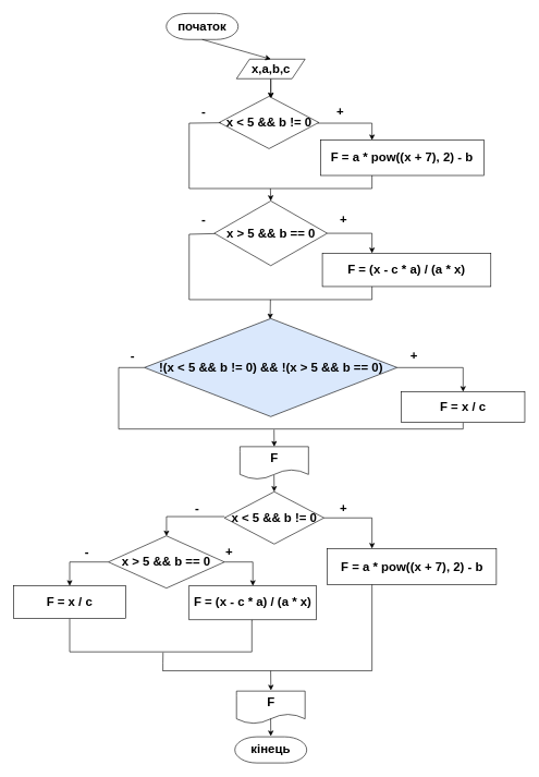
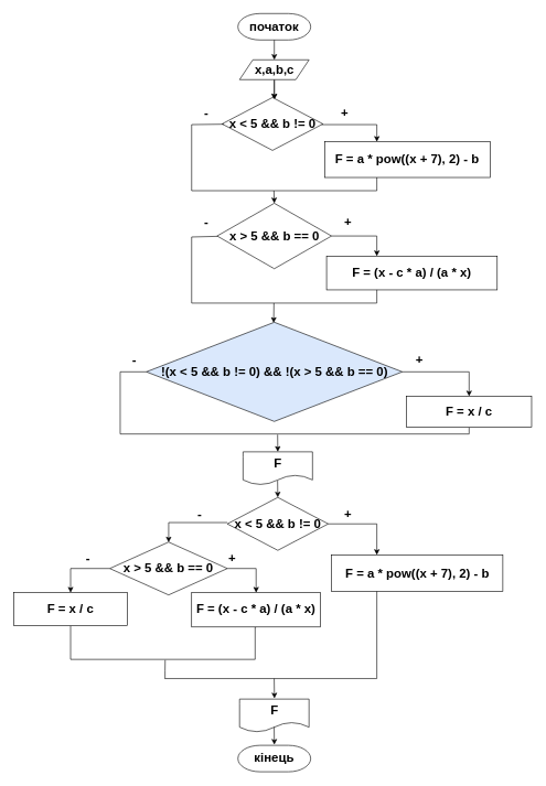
  <mxCell id="0" />
  <mxCell id="1" parent="0" />
  <mxCell id="2" value="" style="edgeStyle=orthogonalEdgeStyle;rounded=0;orthogonalLoop=1;jettySize=auto;html=1;strokeColor=default;fontStyle=1;fontSize=19;" parent="1" edge="1"><mxGeometry relative="1" as="geometry"><mxPoint x="414" y="120" as="sourcePoint" /><mxPoint x="414" y="150" as="targetPoint" /></mxGeometry></mxCell>
- <mxCell id="3" value="&lt;span style=&quot;font-size: 19px;&quot;&gt;початок&lt;/span&gt;" style="strokeWidth=1;html=1;shape=mxgraph.flowchart.terminator;whiteSpace=wrap;fontStyle=1;fontSize=19;" parent="1" vertex="1"><mxGeometry x="254" y="20" width="110" height="40" as="geometry" /></mxCell>
+ <mxCell id="3" value="&lt;span style=&quot;font-size: 19px;&quot;&gt;початок&lt;/span&gt;" style="strokeWidth=1;html=1;shape=mxgraph.flowchart.terminator;whiteSpace=wrap;fontStyle=1;fontSize=19;" parent="1" vertex="1"><mxGeometry x="359" y="20" width="110" height="40" as="geometry" /></mxCell>
  <mxCell id="4" value="" style="edgeStyle=orthogonalEdgeStyle;rounded=0;orthogonalLoop=1;jettySize=auto;html=1;fontStyle=1;fontSize=19;" parent="1" source="5" edge="1"><mxGeometry relative="1" as="geometry"><mxPoint x="414" y="150" as="targetPoint" /></mxGeometry></mxCell>
  <mxCell id="5" value="x,a,b,c" style="shape=parallelogram;perimeter=parallelogramPerimeter;whiteSpace=wrap;html=1;fixedSize=1;fontStyle=1;fontSize=19;" parent="1" vertex="1"><mxGeometry x="361.5" y="90" width="105" height="30" as="geometry" /></mxCell>
  <mxCell id="6" value="x &amp;lt; 5 &amp;amp;&amp;amp; b != 0" style="rhombus;whiteSpace=wrap;html=1;fontStyle=1;fontSize=19;" parent="1" vertex="1"><mxGeometry x="335" y="147" width="152.5" height="80" as="geometry" /></mxCell>
  <mxCell id="7" value="F = a * pow((x + 7), 2) - b" style="whiteSpace=wrap;html=1;fontStyle=1;fontSize=19;" parent="1" vertex="1"><mxGeometry x="490.25" y="214" width="250" height="54" as="geometry" /></mxCell>
  <mxCell id="8" value="" style="edgeStyle=orthogonalEdgeStyle;rounded=0;orthogonalLoop=1;jettySize=auto;html=1;fontStyle=1;fontSize=19;" parent="1" source="6" target="7" edge="1"><mxGeometry relative="1" as="geometry"><mxPoint x="490.25" y="248" as="sourcePoint" /><mxPoint x="569.059" y="308" as="targetPoint" /><Array as="points"><mxPoint x="569" y="188" /></Array></mxGeometry></mxCell>
  <mxCell id="9" value="" style="endArrow=none;html=1;rounded=0;strokeColor=default;fontStyle=1;fontSize=19;" parent="1" edge="1"><mxGeometry width="50" height="50" relative="1" as="geometry"><mxPoint x="289" y="188" as="sourcePoint" /><mxPoint x="337.75" y="187.41" as="targetPoint" /></mxGeometry></mxCell>
  <mxCell id="10" value="" style="endArrow=none;html=1;rounded=0;strokeColor=default;fontStyle=1;fontSize=19;" parent="1" edge="1"><mxGeometry width="50" height="50" relative="1" as="geometry"><mxPoint x="289" y="288" as="sourcePoint" /><mxPoint x="289" y="188" as="targetPoint" /></mxGeometry></mxCell>
  <mxCell id="11" value="" style="endArrow=none;html=1;rounded=0;strokeColor=default;fontStyle=1;fontSize=19;" parent="1" edge="1"><mxGeometry width="50" height="50" relative="1" as="geometry"><mxPoint x="289" y="288" as="sourcePoint" /><mxPoint x="569" y="288" as="targetPoint" /></mxGeometry></mxCell>
  <mxCell id="12" value="" style="endArrow=none;html=1;rounded=0;strokeColor=default;fontStyle=1;fontSize=19;" parent="1" edge="1"><mxGeometry width="50" height="50" relative="1" as="geometry"><mxPoint x="569" y="288" as="sourcePoint" /><mxPoint x="569" y="268" as="targetPoint" /></mxGeometry></mxCell>
  <mxCell id="13" value="" style="endArrow=classic;html=1;rounded=0;strokeColor=default;fontStyle=1;fontSize=19;entryX=0.5;entryY=0;entryDx=0;entryDy=0;" parent="1" target="14" edge="1"><mxGeometry width="50" height="50" relative="1" as="geometry"><mxPoint x="413.41" y="288" as="sourcePoint" /><mxPoint x="413" y="318" as="targetPoint" /></mxGeometry></mxCell>
  <mxCell id="14" value="x &amp;gt; 5 &amp;amp;&amp;amp; b == 0" style="rhombus;whiteSpace=wrap;html=1;fontStyle=1;fontSize=19;" parent="1" vertex="1"><mxGeometry x="327.5" y="307" width="173" height="99" as="geometry" /></mxCell>
  <mxCell id="15" value="F = (x - c * a) / (a * x)" style="whiteSpace=wrap;html=1;fontStyle=1;fontSize=19;" parent="1" vertex="1"><mxGeometry x="493" y="387" width="258" height="51" as="geometry" /></mxCell>
  <mxCell id="16" value="" style="edgeStyle=orthogonalEdgeStyle;rounded=0;orthogonalLoop=1;jettySize=auto;html=1;fontStyle=1;fontSize=19;exitX=1;exitY=0.5;exitDx=0;exitDy=0;" parent="1" source="14" target="15" edge="1"><mxGeometry relative="1" as="geometry"><mxPoint x="490.25" y="418" as="sourcePoint" /><mxPoint x="569.059" y="478" as="targetPoint" /><Array as="points"><mxPoint x="569" y="356" /></Array></mxGeometry></mxCell>
  <mxCell id="17" value="" style="endArrow=none;html=1;rounded=0;strokeColor=default;fontStyle=1;fontSize=19;" parent="1" edge="1"><mxGeometry width="50" height="50" relative="1" as="geometry"><mxPoint x="289" y="358" as="sourcePoint" /><mxPoint x="328" y="357" as="targetPoint" /></mxGeometry></mxCell>
  <mxCell id="18" value="" style="endArrow=none;html=1;rounded=0;strokeColor=default;fontStyle=1;fontSize=19;" parent="1" edge="1"><mxGeometry width="50" height="50" relative="1" as="geometry"><mxPoint x="289" y="458" as="sourcePoint" /><mxPoint x="289" y="358" as="targetPoint" /></mxGeometry></mxCell>
  <mxCell id="19" value="" style="endArrow=none;html=1;rounded=0;strokeColor=default;fontStyle=1;fontSize=19;" parent="1" edge="1"><mxGeometry width="50" height="50" relative="1" as="geometry"><mxPoint x="289" y="458" as="sourcePoint" /><mxPoint x="569" y="458" as="targetPoint" /></mxGeometry></mxCell>
  <mxCell id="20" value="" style="endArrow=none;html=1;rounded=0;strokeColor=default;fontStyle=1;fontSize=19;" parent="1" edge="1"><mxGeometry width="50" height="50" relative="1" as="geometry"><mxPoint x="569" y="458" as="sourcePoint" /><mxPoint x="569" y="438" as="targetPoint" /></mxGeometry></mxCell>
  <mxCell id="21" value="" style="endArrow=classic;html=1;rounded=0;strokeColor=default;fontStyle=1;fontSize=19;" parent="1" edge="1"><mxGeometry width="50" height="50" relative="1" as="geometry"><mxPoint x="413.41" y="458" as="sourcePoint" /><mxPoint x="413" y="488" as="targetPoint" /></mxGeometry></mxCell>
  <mxCell id="22" value="" style="edgeStyle=orthogonalEdgeStyle;rounded=0;orthogonalLoop=1;jettySize=auto;html=1;entryX=0.5;entryY=0;entryDx=0;entryDy=0;" edge="1" parent="1" source="23" target="25"><mxGeometry relative="1" as="geometry" /></mxCell>
  <mxCell id="23" value="!(x &amp;lt; 5 &amp;amp;&amp;amp; b != 0) &amp;amp;&amp;amp; !(x &amp;gt; 5 &amp;amp;&amp;amp; b == 0)" style="rhombus;whiteSpace=wrap;html=1;fontStyle=1;fontSize=19;fillColor=#dae8fc;" parent="1" vertex="1"><mxGeometry x="220.5" y="487" width="387" height="150" as="geometry" /></mxCell>
  <mxCell id="24" value="" style="edgeStyle=orthogonalEdgeStyle;rounded=0;orthogonalLoop=1;jettySize=auto;html=1;entryX=0;entryY=0.5;entryDx=0;entryDy=0;exitX=0.5;exitY=1;exitDx=0;exitDy=0;endArrow=none;endFill=0;" edge="1" parent="1" source="25" target="23"><mxGeometry relative="1" as="geometry"><mxPoint x="708.5" y="719.5" as="targetPoint" /><Array as="points"><mxPoint x="709" y="656" /><mxPoint x="181" y="656" /><mxPoint x="181" y="562" /></Array></mxGeometry></mxCell>
  <mxCell id="25" value="F = x / c" style="whiteSpace=wrap;html=1;fontStyle=1;fontSize=19;" parent="1" vertex="1"><mxGeometry x="614" y="599" width="189" height="47" as="geometry" /></mxCell>
  <mxCell id="26" value="" style="endArrow=classic;html=1;rounded=0;strokeColor=default;exitX=0.5;exitY=1;exitDx=0;exitDy=0;exitPerimeter=0;fontStyle=1;fontSize=19;" parent="1" source="3" edge="1"><mxGeometry width="50" height="50" relative="1" as="geometry"><mxPoint x="413.64" y="70" as="sourcePoint" /><mxPoint x="414" y="90" as="targetPoint" /></mxGeometry></mxCell>
  <mxCell id="27" value="" style="edgeStyle=orthogonalEdgeStyle;rounded=0;orthogonalLoop=1;jettySize=auto;html=1;exitX=0.497;exitY=0.871;exitDx=0;exitDy=0;exitPerimeter=0;entryX=0.5;entryY=0;entryDx=0;entryDy=0;" edge="1" parent="1" source="28" target="29"><mxGeometry relative="1" as="geometry" /></mxCell>
  <mxCell id="28" value="F" style="shape=document;whiteSpace=wrap;html=1;boundedLbl=1;rounded=0;strokeWidth=1;fontStyle=1;fontSize=19;" parent="1" vertex="1"><mxGeometry x="366.75" y="683" width="105" height="50" as="geometry" /></mxCell>
  <mxCell id="29" value="x &amp;lt; 5 &amp;amp;&amp;amp; b != 0" style="rhombus;whiteSpace=wrap;html=1;fontStyle=1;fontSize=19;" parent="1" vertex="1"><mxGeometry x="343" y="752" width="152.5" height="80" as="geometry" /></mxCell>
  <mxCell id="30" value="F = a * pow((x + 7), 2) - b" style="whiteSpace=wrap;html=1;fontStyle=1;fontSize=19;" parent="1" vertex="1"><mxGeometry x="500.5" y="839" width="259" height="55" as="geometry" /></mxCell>
  <mxCell id="31" value="" style="edgeStyle=orthogonalEdgeStyle;rounded=0;orthogonalLoop=1;jettySize=auto;html=1;exitX=1;exitY=0.5;exitDx=0;exitDy=0;fontStyle=1;fontSize=19;" parent="1" source="29" target="30" edge="1"><mxGeometry relative="1" as="geometry"><mxPoint x="490.25" y="918" as="sourcePoint" /><mxPoint x="569.059" y="978" as="targetPoint" /><Array as="points"><mxPoint x="569" y="792" /></Array></mxGeometry></mxCell>
  <mxCell id="32" value="" style="edgeStyle=orthogonalEdgeStyle;rounded=0;orthogonalLoop=1;jettySize=auto;html=1;exitX=1;exitY=0.5;exitDx=0;exitDy=0;entryX=0.5;entryY=0;entryDx=0;entryDy=0;fontStyle=1;fontSize=19;" parent="1" edge="1"><mxGeometry relative="1" as="geometry"><mxPoint x="343" y="790" as="sourcePoint" /><mxPoint x="254.25" y="820" as="targetPoint" /><Array as="points"><mxPoint x="254.25" y="790" /></Array></mxGeometry></mxCell>
  <mxCell id="33" value="" style="edgeStyle=orthogonalEdgeStyle;rounded=0;orthogonalLoop=1;jettySize=auto;html=1;strokeColor=default;fontStyle=1;fontSize=19;exitX=0;exitY=0.5;exitDx=0;exitDy=0;" parent="1" source="35" target="37" edge="1"><mxGeometry relative="1" as="geometry" /></mxCell>
  <mxCell id="34" value="" style="edgeStyle=orthogonalEdgeStyle;rounded=0;orthogonalLoop=1;jettySize=auto;html=1;strokeColor=default;fontStyle=1;fontSize=19;exitX=1;exitY=0.5;exitDx=0;exitDy=0;" parent="1" source="35" target="38" edge="1"><mxGeometry relative="1" as="geometry" /></mxCell>
  <mxCell id="35" value="x &amp;gt; 5 &amp;amp;&amp;amp; b == 0" style="rhombus;whiteSpace=wrap;html=1;fontStyle=1;fontSize=19;" parent="1" vertex="1"><mxGeometry x="165.25" y="819.5" width="177.75" height="80" as="geometry" /></mxCell>
  <mxCell id="36" value="" style="edgeStyle=orthogonalEdgeStyle;rounded=0;orthogonalLoop=1;jettySize=auto;html=1;strokeColor=default;entryX=0.5;entryY=1;entryDx=0;entryDy=0;endArrow=none;endFill=0;fontStyle=1;fontSize=19;exitX=0.5;exitY=1;exitDx=0;exitDy=0;" parent="1" source="37" target="38" edge="1"><mxGeometry relative="1" as="geometry"><Array as="points"><mxPoint x="106" y="997" /><mxPoint x="385" y="997" /><mxPoint x="385" y="948" /></Array></mxGeometry></mxCell>
  <mxCell id="37" value="F = x / c" style="whiteSpace=wrap;html=1;fontStyle=1;fontSize=19;" parent="1" vertex="1"><mxGeometry x="20" y="896" width="172" height="50" as="geometry" /></mxCell>
  <mxCell id="38" value="F = (x - c * a) / (a * x)" style="whiteSpace=wrap;html=1;fontStyle=1;fontSize=19;" parent="1" vertex="1"><mxGeometry x="289" y="896" width="195" height="52" as="geometry" /></mxCell>
  <mxCell id="39" value="" style="endArrow=none;html=1;rounded=0;strokeColor=default;fontStyle=1;fontSize=19;" parent="1" edge="1"><mxGeometry width="50" height="50" relative="1" as="geometry"><mxPoint x="569" y="1026" as="sourcePoint" /><mxPoint x="569" y="894" as="targetPoint" /></mxGeometry></mxCell>
  <mxCell id="40" value="" style="endArrow=none;html=1;rounded=0;strokeColor=default;fontStyle=1;fontSize=19;" parent="1" edge="1"><mxGeometry width="50" height="50" relative="1" as="geometry"><mxPoint x="248.79" y="1026" as="sourcePoint" /><mxPoint x="249" y="998" as="targetPoint" /><Array as="points"><mxPoint x="248.79" y="1014" /></Array></mxGeometry></mxCell>
  <mxCell id="41" value="" style="endArrow=none;html=1;rounded=0;strokeColor=default;fontStyle=1;fontSize=19;" parent="1" edge="1"><mxGeometry width="50" height="50" relative="1" as="geometry"><mxPoint x="248.25" y="1026" as="sourcePoint" /><mxPoint x="569" y="1026" as="targetPoint" /></mxGeometry></mxCell>
  <mxCell id="42" value="" style="endArrow=classic;html=1;rounded=0;strokeColor=default;fontStyle=1;fontSize=19;" parent="1" edge="1"><mxGeometry width="50" height="50" relative="1" as="geometry"><mxPoint x="413.8" y="1026" as="sourcePoint" /><mxPoint x="414.2" y="1056" as="targetPoint" /></mxGeometry></mxCell>
  <mxCell id="43" value="F" style="shape=document;whiteSpace=wrap;html=1;boundedLbl=1;rounded=0;strokeWidth=1;fontStyle=1;fontSize=19;" parent="1" vertex="1"><mxGeometry x="361.5" y="1057" width="105" height="50" as="geometry" /></mxCell>
  <mxCell id="44" value="" style="endArrow=classic;html=1;rounded=0;strokeColor=default;fontStyle=1;fontSize=19;" parent="1" edge="1"><mxGeometry width="50" height="50" relative="1" as="geometry"><mxPoint x="413.79" y="1099" as="sourcePoint" /><mxPoint x="414.04" y="1126" as="targetPoint" /></mxGeometry></mxCell>
  <mxCell id="45" value="кінець" style="strokeWidth=1;html=1;shape=mxgraph.flowchart.terminator;whiteSpace=wrap;fontStyle=1;fontSize=19;" parent="1" vertex="1"><mxGeometry x="359" y="1127" width="110" height="40" as="geometry" /></mxCell>
  <mxCell id="46" value="+" style="text;html=1;align=center;verticalAlign=middle;resizable=0;points=[];autosize=1;strokeColor=none;fillColor=none;fontStyle=1;fontSize=19;" parent="1" vertex="1"><mxGeometry x="505" y="152" width="29" height="35" as="geometry" /></mxCell>
  <mxCell id="47" value="-" style="text;html=1;align=center;verticalAlign=middle;resizable=0;points=[];autosize=1;strokeColor=none;fillColor=none;fontStyle=1;fontSize=19;" parent="1" vertex="1"><mxGeometry x="299" y="152" width="24" height="35" as="geometry" /></mxCell>
  <mxCell id="48" value="+" style="text;html=1;align=center;verticalAlign=middle;resizable=0;points=[];autosize=1;strokeColor=none;fillColor=none;fontStyle=1;fontSize=19;" parent="1" vertex="1"><mxGeometry x="510" y="318" width="29" height="35" as="geometry" /></mxCell>
  <mxCell id="49" value="-" style="text;html=1;align=center;verticalAlign=middle;resizable=0;points=[];autosize=1;strokeColor=none;fillColor=none;fontStyle=1;fontSize=19;" parent="1" vertex="1"><mxGeometry x="299" y="318" width="24" height="35" as="geometry" /></mxCell>
  <mxCell id="50" value="+" style="text;html=1;align=center;verticalAlign=middle;resizable=0;points=[];autosize=1;strokeColor=none;fillColor=none;fontStyle=1;fontSize=19;" parent="1" vertex="1"><mxGeometry x="335" y="827" width="29" height="35" as="geometry" /></mxCell>
  <mxCell id="51" value="-" style="text;html=1;align=center;verticalAlign=middle;resizable=0;points=[];autosize=1;strokeColor=none;fillColor=none;fontStyle=1;fontSize=19;" parent="1" vertex="1"><mxGeometry x="120" y="827" width="24" height="35" as="geometry" /></mxCell>
  <mxCell id="52" value="+" style="text;html=1;align=center;verticalAlign=middle;resizable=0;points=[];autosize=1;strokeColor=none;fillColor=none;fontStyle=1;fontSize=19;" parent="1" vertex="1"><mxGeometry x="510" y="759" width="29" height="35" as="geometry" /></mxCell>
  <mxCell id="53" value="-" style="text;html=1;align=center;verticalAlign=middle;resizable=0;points=[];autosize=1;strokeColor=none;fillColor=none;fontStyle=1;fontSize=19;" parent="1" vertex="1"><mxGeometry x="289" y="759" width="24" height="35" as="geometry" /></mxCell>
  <mxCell id="54" value="" style="endArrow=classic;html=1;rounded=0;entryX=0.5;entryY=0;entryDx=0;entryDy=0;" edge="1" parent="1" target="28"><mxGeometry width="50" height="50" relative="1" as="geometry"><mxPoint x="419" y="657" as="sourcePoint" /><mxPoint x="547" y="578" as="targetPoint" /></mxGeometry></mxCell>
  <mxCell id="55" value="&lt;b&gt;&lt;font style=&quot;font-size: 19px;&quot;&gt;+&lt;/font&gt;&lt;/b&gt;" style="text;html=1;align=center;verticalAlign=middle;resizable=0;points=[];autosize=1;strokeColor=none;fillColor=none;" vertex="1" parent="1"><mxGeometry x="618" y="527" width="29" height="35" as="geometry" /></mxCell>
  <mxCell id="56" value="&lt;b&gt;-&lt;/b&gt;" style="text;html=1;align=center;verticalAlign=middle;resizable=0;points=[];autosize=1;strokeColor=none;fillColor=none;fontSize=19;" vertex="1" parent="1"><mxGeometry x="190" y="526" width="24" height="35" as="geometry" /></mxCell>
